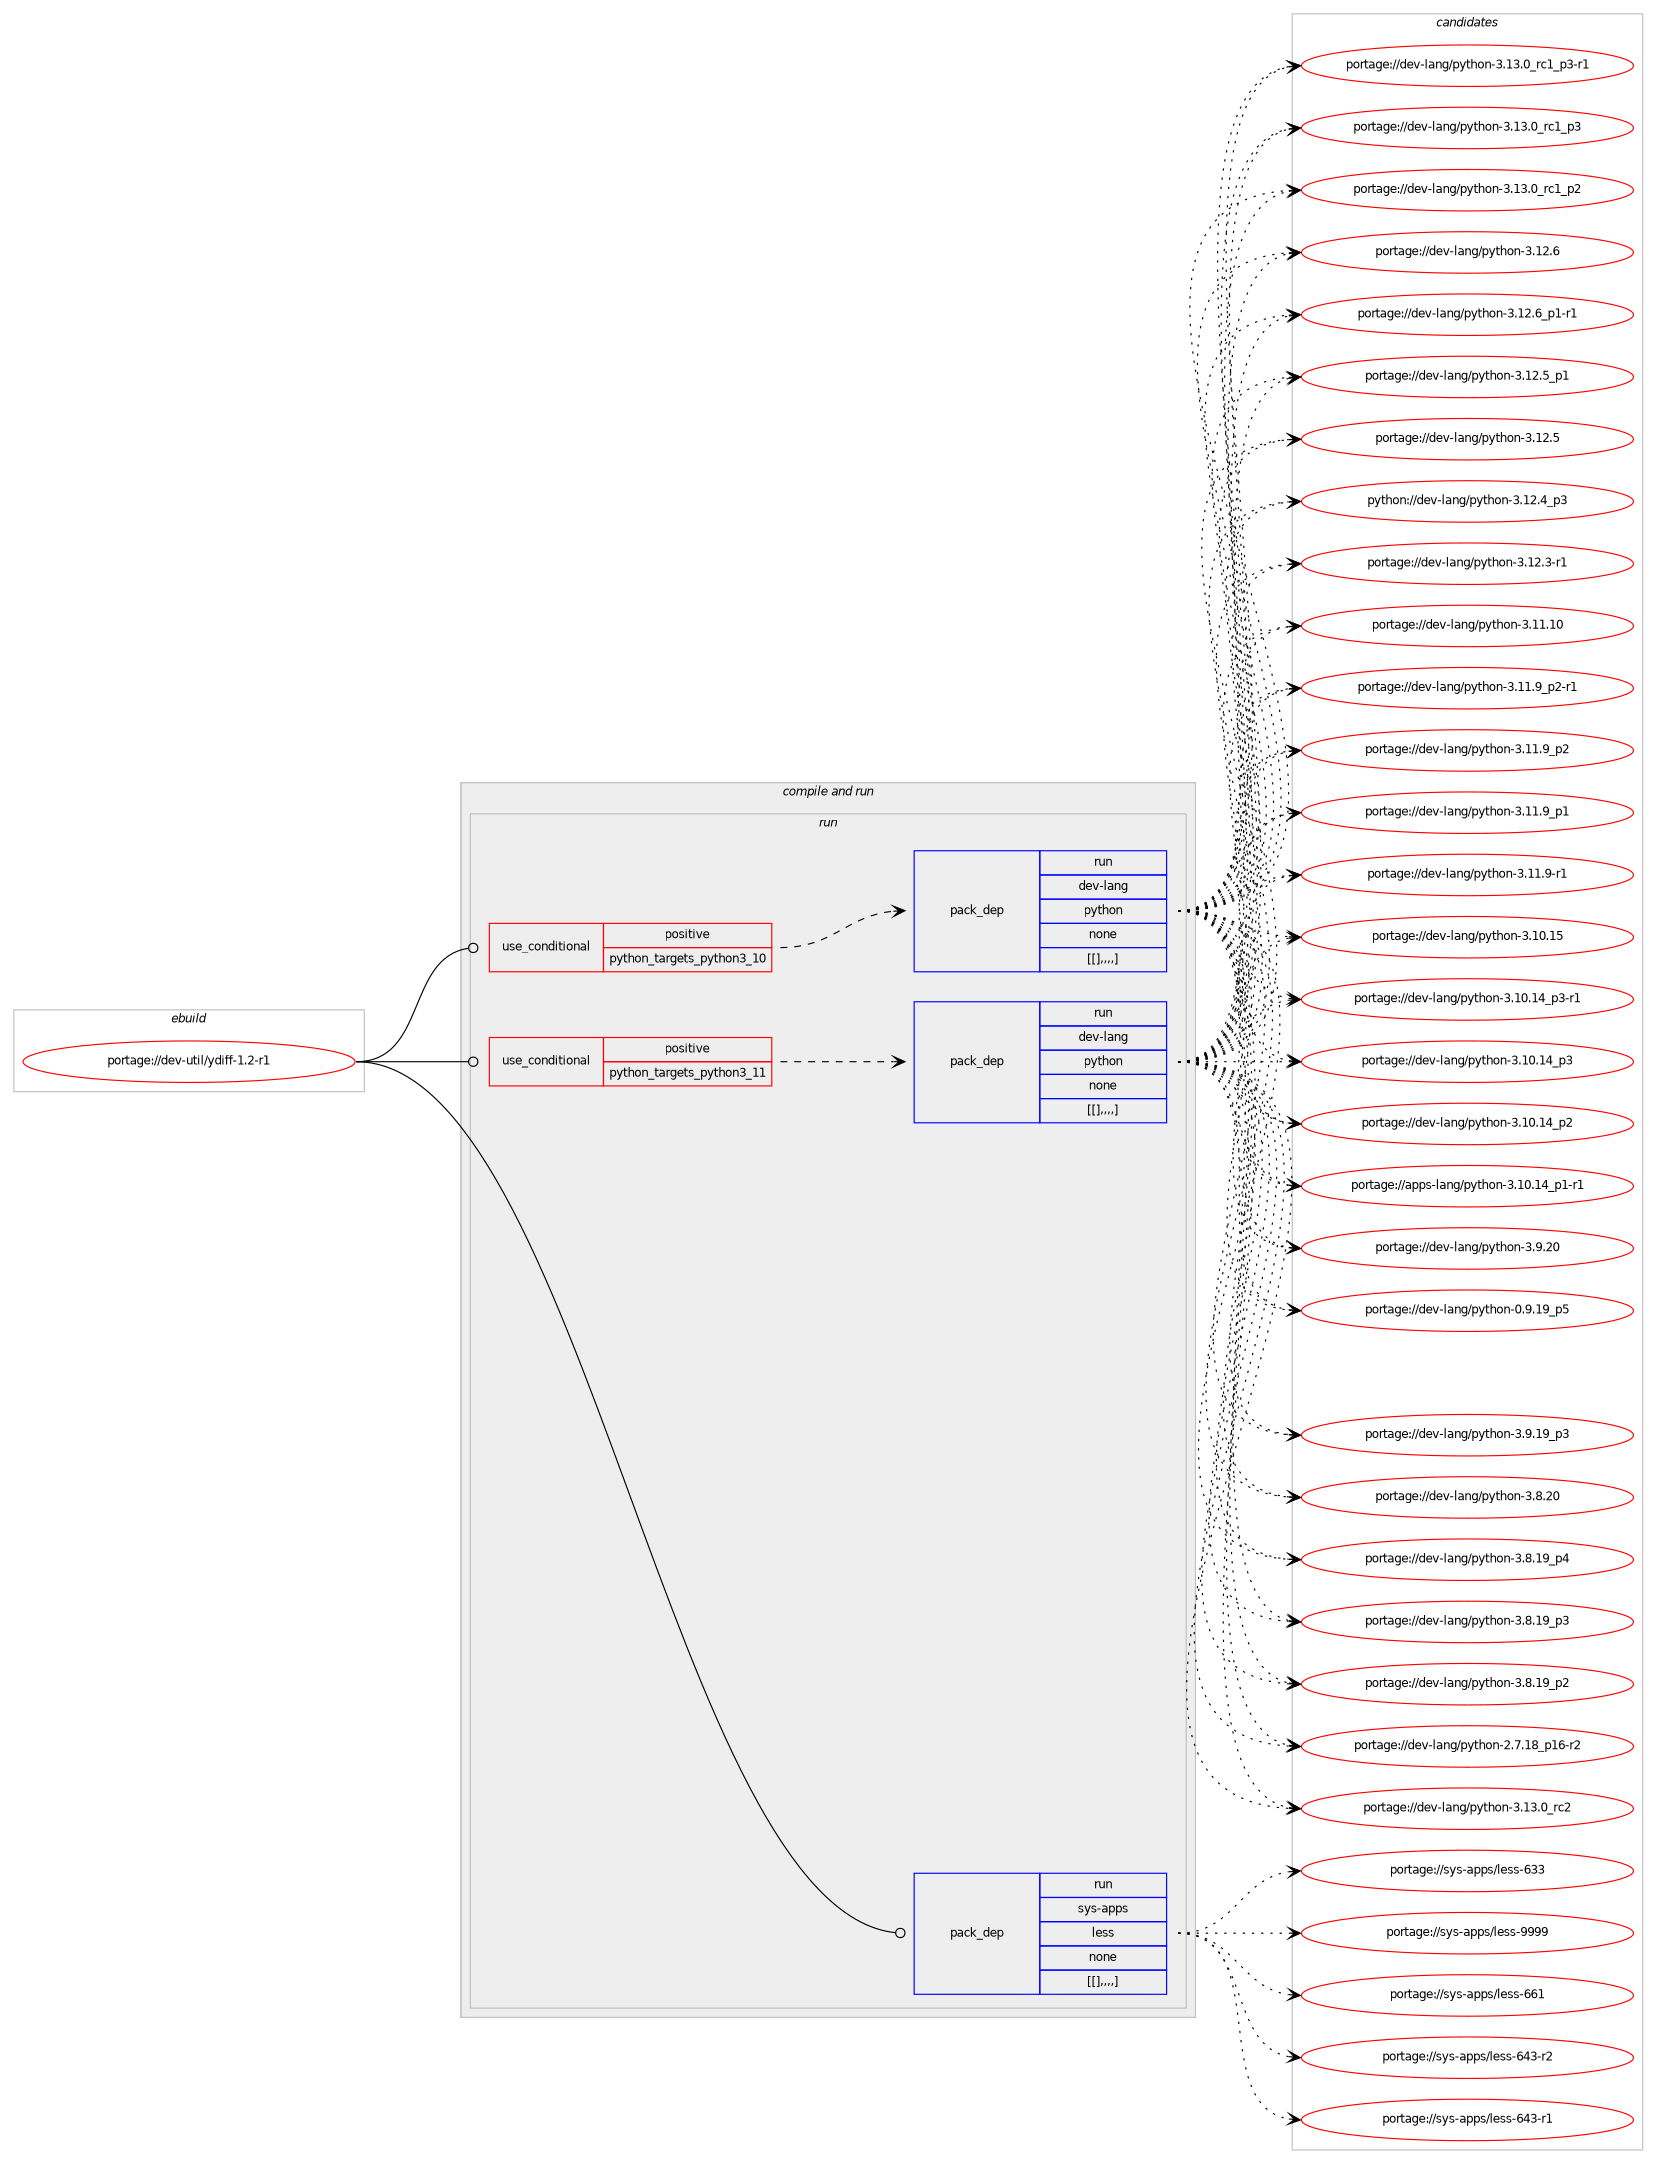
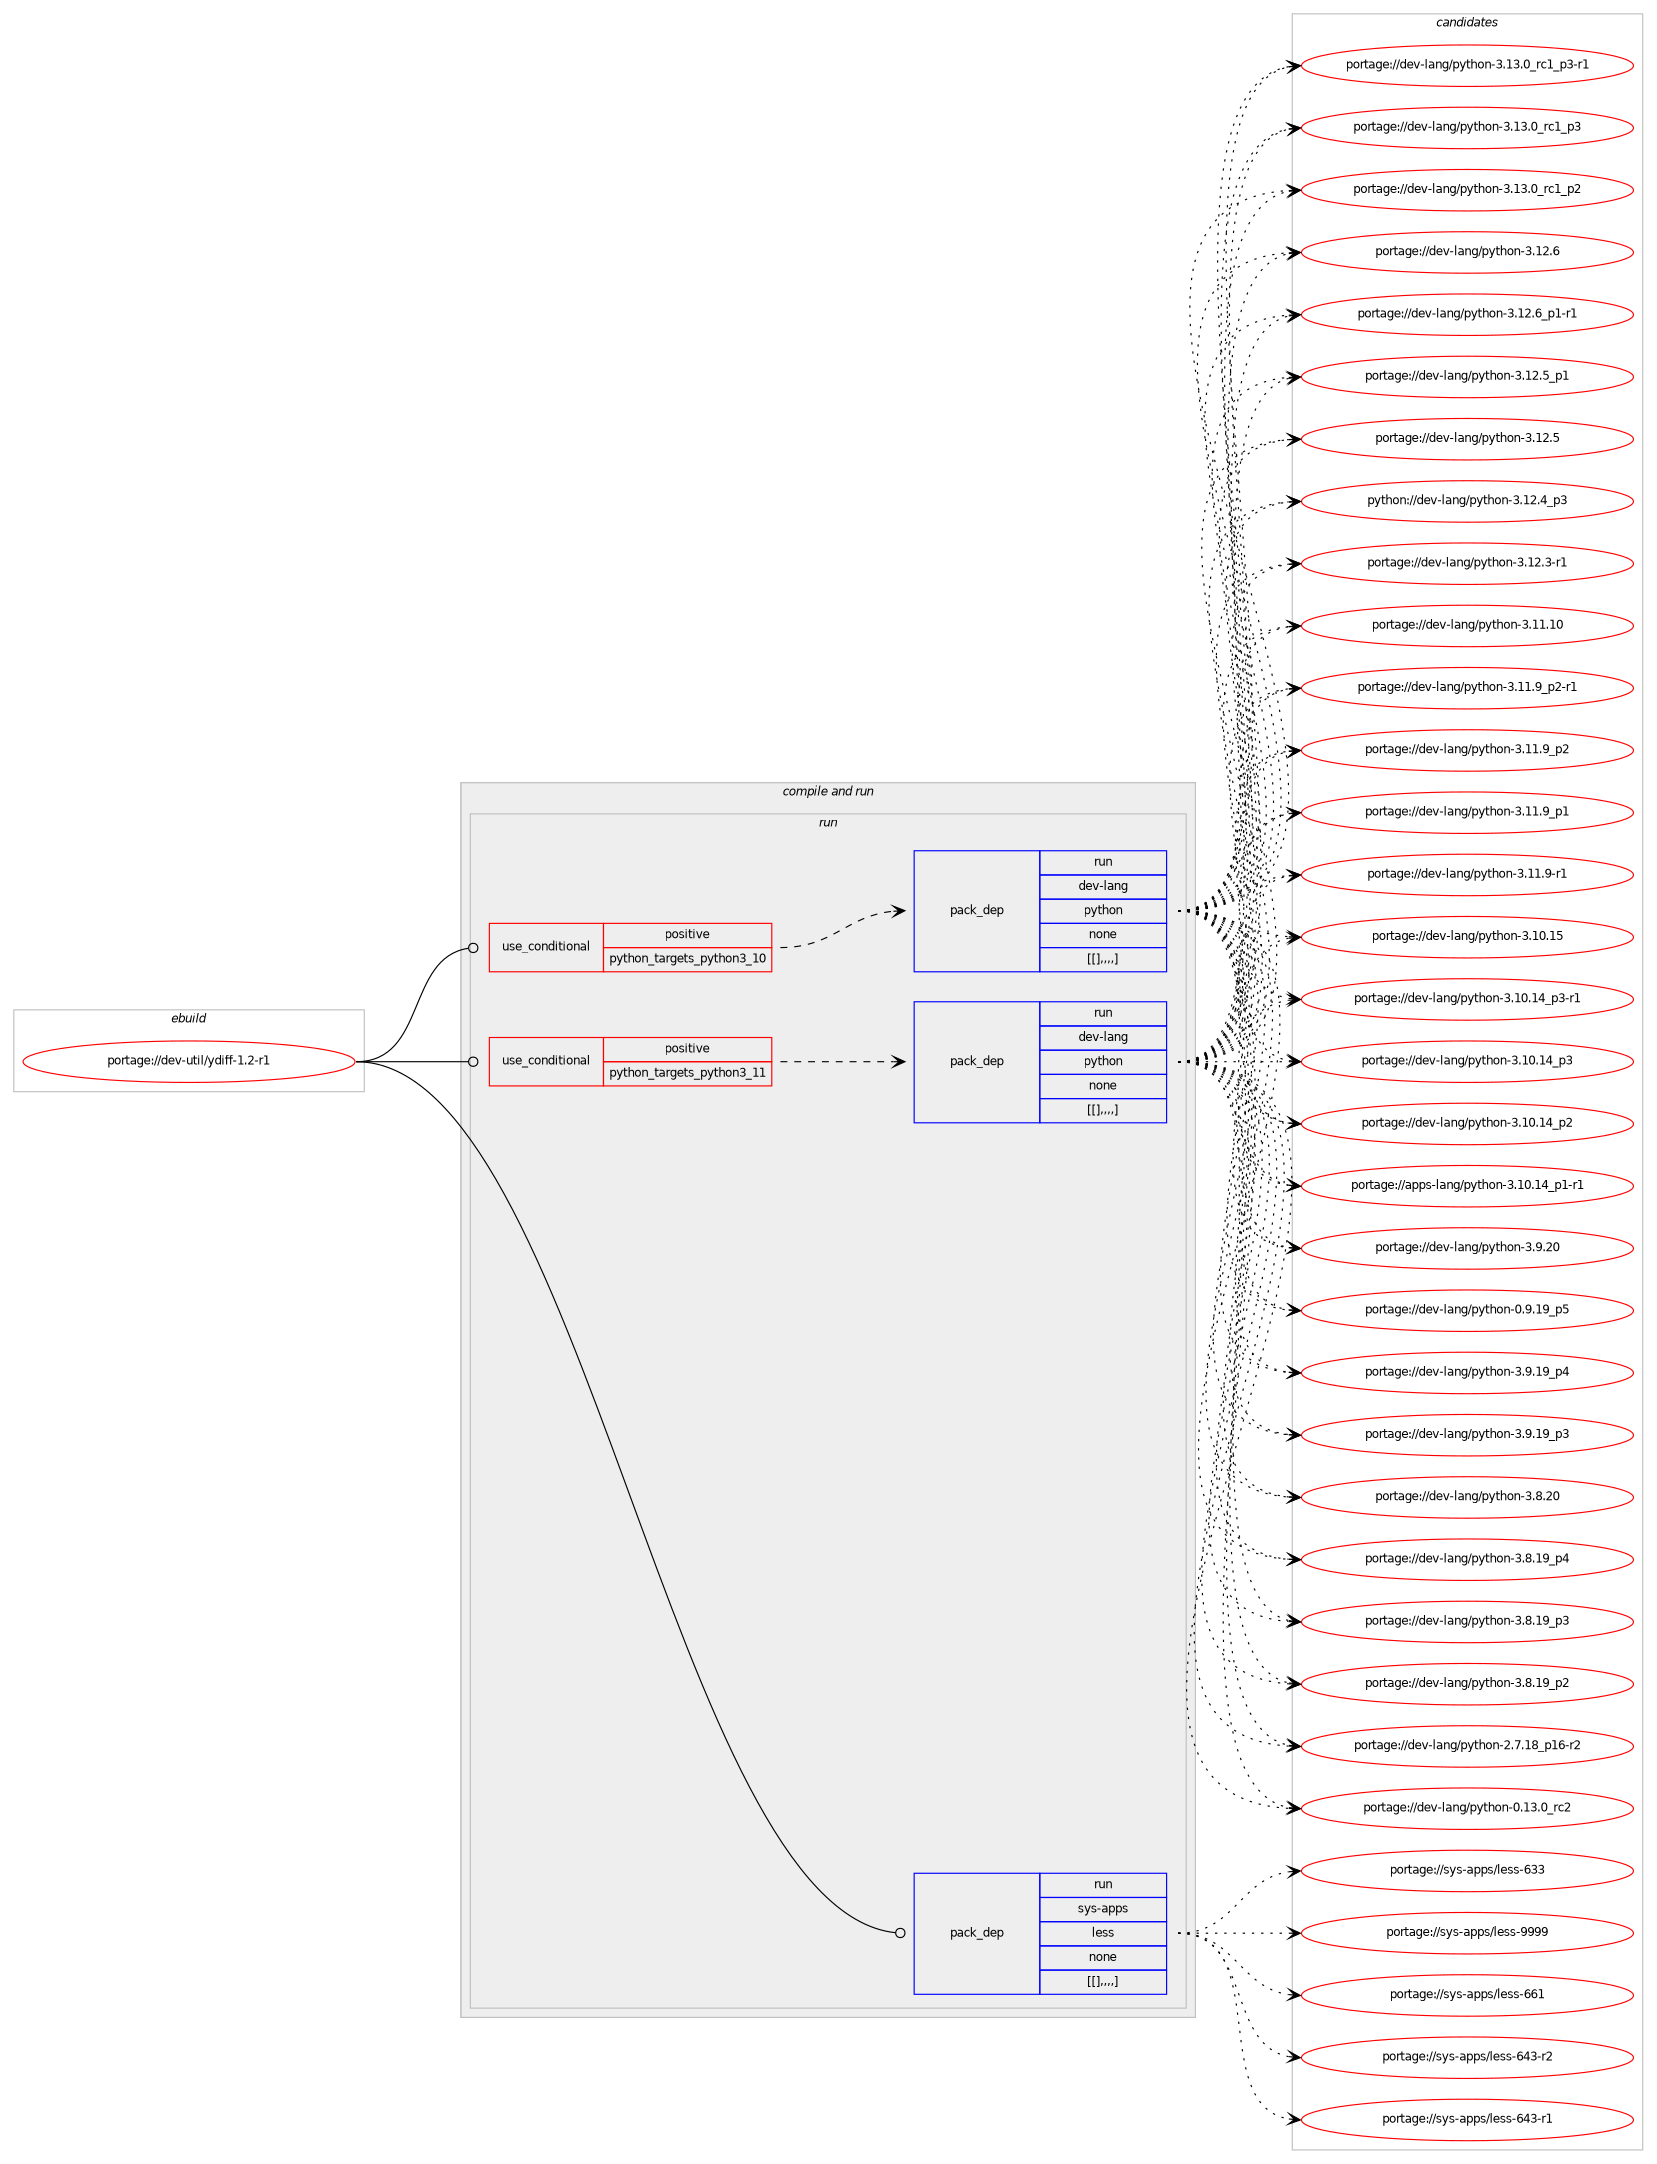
  digraph {
    compound=true
    concentrate=true
    fontname=Helvetica
    fontsize=10
    newrank=true
    rankdir=LR
    ranksep=1.5
    node [color=red fontname=Helvetica fontsize=10]
    edge [arrowhead=vee headport=w style=dotted tailport=e weight=100]
    n1 [label="portage://dev-util/ydiff-1.2-r1" width=4]
    n2 [color=blue label=<<TABLE BORDER="0" CELLBORDER="1" CELLSPACING="0" CELLPADDING="4" WIDTH="220"><TR><TD ROWSPAN="6" CELLPADDING="30">pack_dep</TD></TR><TR><TD WIDTH="110">run</TD></TR><TR><TD>dev-lang</TD></TR><TR><TD>python</TD></TR><TR><TD>none</TD></TR><TR><TD>[[],,,,]</TD></TR></TABLE>> shape=none]
    n3 [label=<<TABLE BORDER="0" CELLBORDER="1" CELLSPACING="0" CELLPADDING="4"><TR><TD ROWSPAN="3" CELLPADDING="10">use_conditional</TD></TR><TR><TD>positive</TD></TR><TR><TD>python_targets_python3_10</TD></TR></TABLE>> shape=none]
    n4 [color=blue label=<<TABLE BORDER="0" CELLBORDER="1" CELLSPACING="0" CELLPADDING="4" WIDTH="220"><TR><TD ROWSPAN="6" CELLPADDING="30">pack_dep</TD></TR><TR><TD WIDTH="110">run</TD></TR><TR><TD>dev-lang</TD></TR><TR><TD>python</TD></TR><TR><TD>none</TD></TR><TR><TD>[[],,,,]</TD></TR></TABLE>> shape=none]
    n5 [label=<<TABLE BORDER="0" CELLBORDER="1" CELLSPACING="0" CELLPADDING="4"><TR><TD ROWSPAN="3" CELLPADDING="10">use_conditional</TD></TR><TR><TD>positive</TD></TR><TR><TD>python_targets_python3_11</TD></TR></TABLE>> shape=none]
    n6 [color=blue label=<<TABLE BORDER="0" CELLBORDER="1" CELLSPACING="0" CELLPADDING="4" WIDTH="220"><TR><TD ROWSPAN="6" CELLPADDING="30">pack_dep</TD></TR><TR><TD WIDTH="110">run</TD></TR><TR><TD>sys-apps</TD></TR><TR><TD>less</TD></TR><TR><TD>none</TD></TR><TR><TD>[[],,,,]</TD></TR></TABLE>> shape=none]
-   n7 [label="portage://dev-lang/python-3.13.0_rc2" width=4]
+   n7 [label="portage://dev-lang/python-0.13.0_rc2" width=4]
    n8 [label="portage://dev-lang/python-3.13.0_rc1_p3-r1" width=4]
    n9 [label="portage://dev-lang/python-3.13.0_rc1_p3" width=4]
    n10 [label="portage://dev-lang/python-3.13.0_rc1_p2" width=4]
    n11 [label="portage://dev-lang/python-3.12.6" width=4]
    n12 [label="portage://dev-lang/python-3.12.6_p1-r1" width=4]
    n13 [label="portage://dev-lang/python-3.12.5_p1" width=4]
    n14 [label="portage://dev-lang/python-3.12.5" width=4]
    n15 [label="python://dev-lang/python-3.12.4_p3" width=4]
    n16 [label="portage://dev-lang/python-3.12.3-r1" width=4]
    n17 [label="portage://dev-lang/python-3.11.10" width=4]
    n18 [label="portage://dev-lang/python-3.11.9_p2-r1" width=4]
    n19 [label="portage://dev-lang/python-3.11.9_p2" width=4]
    n20 [label="portage://dev-lang/python-3.11.9_p1" width=4]
    n21 [label="portage://dev-lang/python-3.11.9-r1" width=4]
    n22 [label="portage://dev-lang/python-3.10.15" width=4]
    n23 [label="portage://dev-lang/python-3.10.14_p3-r1" width=4]
    n24 [label="portage://dev-lang/python-3.10.14_p3" width=4]
    n25 [label="portage://dev-lang/python-3.10.14_p2" width=4]
    n26 [label="portage://apps-lang/python-3.10.14_p1-r1" width=4]
    n27 [label="portage://dev-lang/python-3.9.20" width=4]
    n28 [label="portage://dev-lang/python-0.9.19_p5" width=4]
+   n29 [label="portage://dev-lang/python-3.9.19_p4" width=4]
    n30 [label="portage://dev-lang/python-3.9.19_p3" width=4]
    n31 [label="portage://dev-lang/python-3.8.20" width=4]
    n32 [label="portage://dev-lang/python-3.8.19_p4" width=4]
    n33 [label="portage://dev-lang/python-3.8.19_p3" width=4]
    n34 [label="portage://dev-lang/python-3.8.19_p2" width=4]
    n35 [label="portage://dev-lang/python-2.7.18_p16-r2" width=4]
    n36 [label="portage://sys-apps/less-9999" width=4]
    n37 [label="portage://sys-apps/less-661" width=4]
    n38 [label="portage://sys-apps/less-643-r2" width=4]
    n39 [label="portage://sys-apps/less-643-r1" width=4]
    n40 [label="portage://sys-apps/less-633" width=4]
    subgraph cluster_1 {
      color=gray
      label=<<i>ebuild</i>>
      n1
    }
    subgraph cluster_2 {
      color=gray
      label=<<i>dependencies</i>>
      subgraph cluster_3 {
        color=gray
        fillcolor="#eeeeee"
        label=<<i>compile</i>>
        style=filled
      }
      subgraph cluster_4 {
        color=gray
        fillcolor="#eeeeee"
        label=<<i>compile and run</i>>
        style=filled
      }
      subgraph cluster_5 {
        color=gray
        fillcolor="#eeeeee"
        label=<<i>run</i>>
        style=filled
        subgraph sub_6 {
          color=gray
          fillcolor="#eeeeee"
          label=<<i>run</i>>
          style=filled
          n3
          subgraph sub_7 {
            color=gray
            fillcolor="#eeeeee"
            label=<<i>run</i>>
            style=filled
            n2
          }
        }
        subgraph sub_8 {
          color=gray
          fillcolor="#eeeeee"
          label=<<i>run</i>>
          style=filled
          n5
          subgraph sub_9 {
            color=gray
            fillcolor="#eeeeee"
            label=<<i>run</i>>
            style=filled
            n4
          }
        }
        subgraph sub_10 {
          color=gray
          fillcolor="#eeeeee"
          label=<<i>run</i>>
          style=filled
          n6
        }
      }
    }
    subgraph cluster_11 {
      color=gray
      label=<<i>candidates</i>>
      rank=same
      subgraph sub_12 {
        color=black
        label=<<i>candidates</i>>
        nodesep=1
        rank=same
        n7
        n8
        n9
        n10
        n11
        n12
        n13
        n14
        n15
        n16
        n17
        n18
        n19
        n20
        n21
        n22
        n23
        n24
        n25
        n26
        n27
        n28
+       n29
        n30
        n31
        n32
        n33
        n34
        n35
      }
      subgraph sub_13 {
        color=black
        label=<<i>candidates</i>>
        nodesep=1
        rank=same
        n7
        n8
        n9
        n10
        n11
        n12
        n13
        n14
        n15
        n16
        n17
        n18
        n19
        n20
        n21
        n22
        n23
        n24
        n25
        n26
        n27
        n28
+       n29
        n30
        n31
        n32
        n33
        n34
        n35
      }
      subgraph sub_14 {
        color=black
        label=<<i>candidates</i>>
        nodesep=1
        rank=same
        n36
        n37
        n38
        n39
        n40
      }
    }
    n1 -> n3 [arrowhead=odot style=solid weight=20]
    n1 -> n5 [arrowhead=odot style=solid weight=20]
    n1 -> n6 [arrowhead=odot style=solid weight=20]
    n2 -> n7
    n2 -> n8
    n2 -> n9
    n2 -> n10
    n2 -> n11
    n2 -> n12
    n2 -> n13
    n2 -> n14
    n2 -> n15
    n2 -> n16
    n2 -> n17
    n2 -> n18
    n2 -> n19
    n2 -> n20
    n2 -> n21
    n2 -> n22
    n2 -> n23
    n2 -> n24
    n2 -> n25
    n2 -> n26
    n2 -> n27
    n2 -> n28
+   n2 -> n29
    n2 -> n30
    n2 -> n31
    n2 -> n32
    n2 -> n33
    n2 -> n34
    n2 -> n35
    n3 -> n2 [style=dashed weight=20]
    n4 -> n7
    n4 -> n8
    n4 -> n9
    n4 -> n10
    n4 -> n11
    n4 -> n12
    n4 -> n13
    n4 -> n14
    n4 -> n15
    n4 -> n16
    n4 -> n17
    n4 -> n18
    n4 -> n19
    n4 -> n20
    n4 -> n21
    n4 -> n22
    n4 -> n23
    n4 -> n24
    n4 -> n25
    n4 -> n26
    n4 -> n27
    n4 -> n28
+   n4 -> n29
    n4 -> n30
    n4 -> n31
    n4 -> n32
    n4 -> n33
    n4 -> n34
    n4 -> n35
    n5 -> n4 [style=dashed weight=20]
    n6 -> n36
    n6 -> n37
    n6 -> n38
    n6 -> n39
    n6 -> n40
  }
